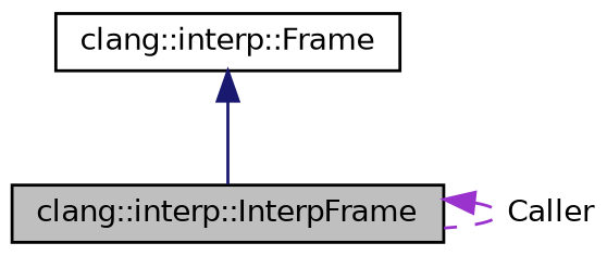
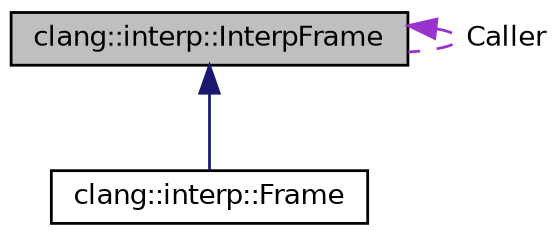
  digraph {
    node [color=black fontname=Helvetica fontsize=10 shape=record]
    edge [dir=back fontname=Helvetica fontsize=10 labelfontname=Helvetica labelfontsize=10]
    n1 [fillcolor=grey75 fontcolor=black height=0.2 label="clang::interp::InterpFrame" style=filled width=0.4]
    n2 [height=0.2 label="clang::interp::Frame" width=0.4]
    n1 -> n1 [color=darkorchid3 label=" Caller" style=dashed]
-   n2 -> n1 [color=midnightblue style=solid]
+   n1 -> n2 [color=midnightblue style=solid]
  }
